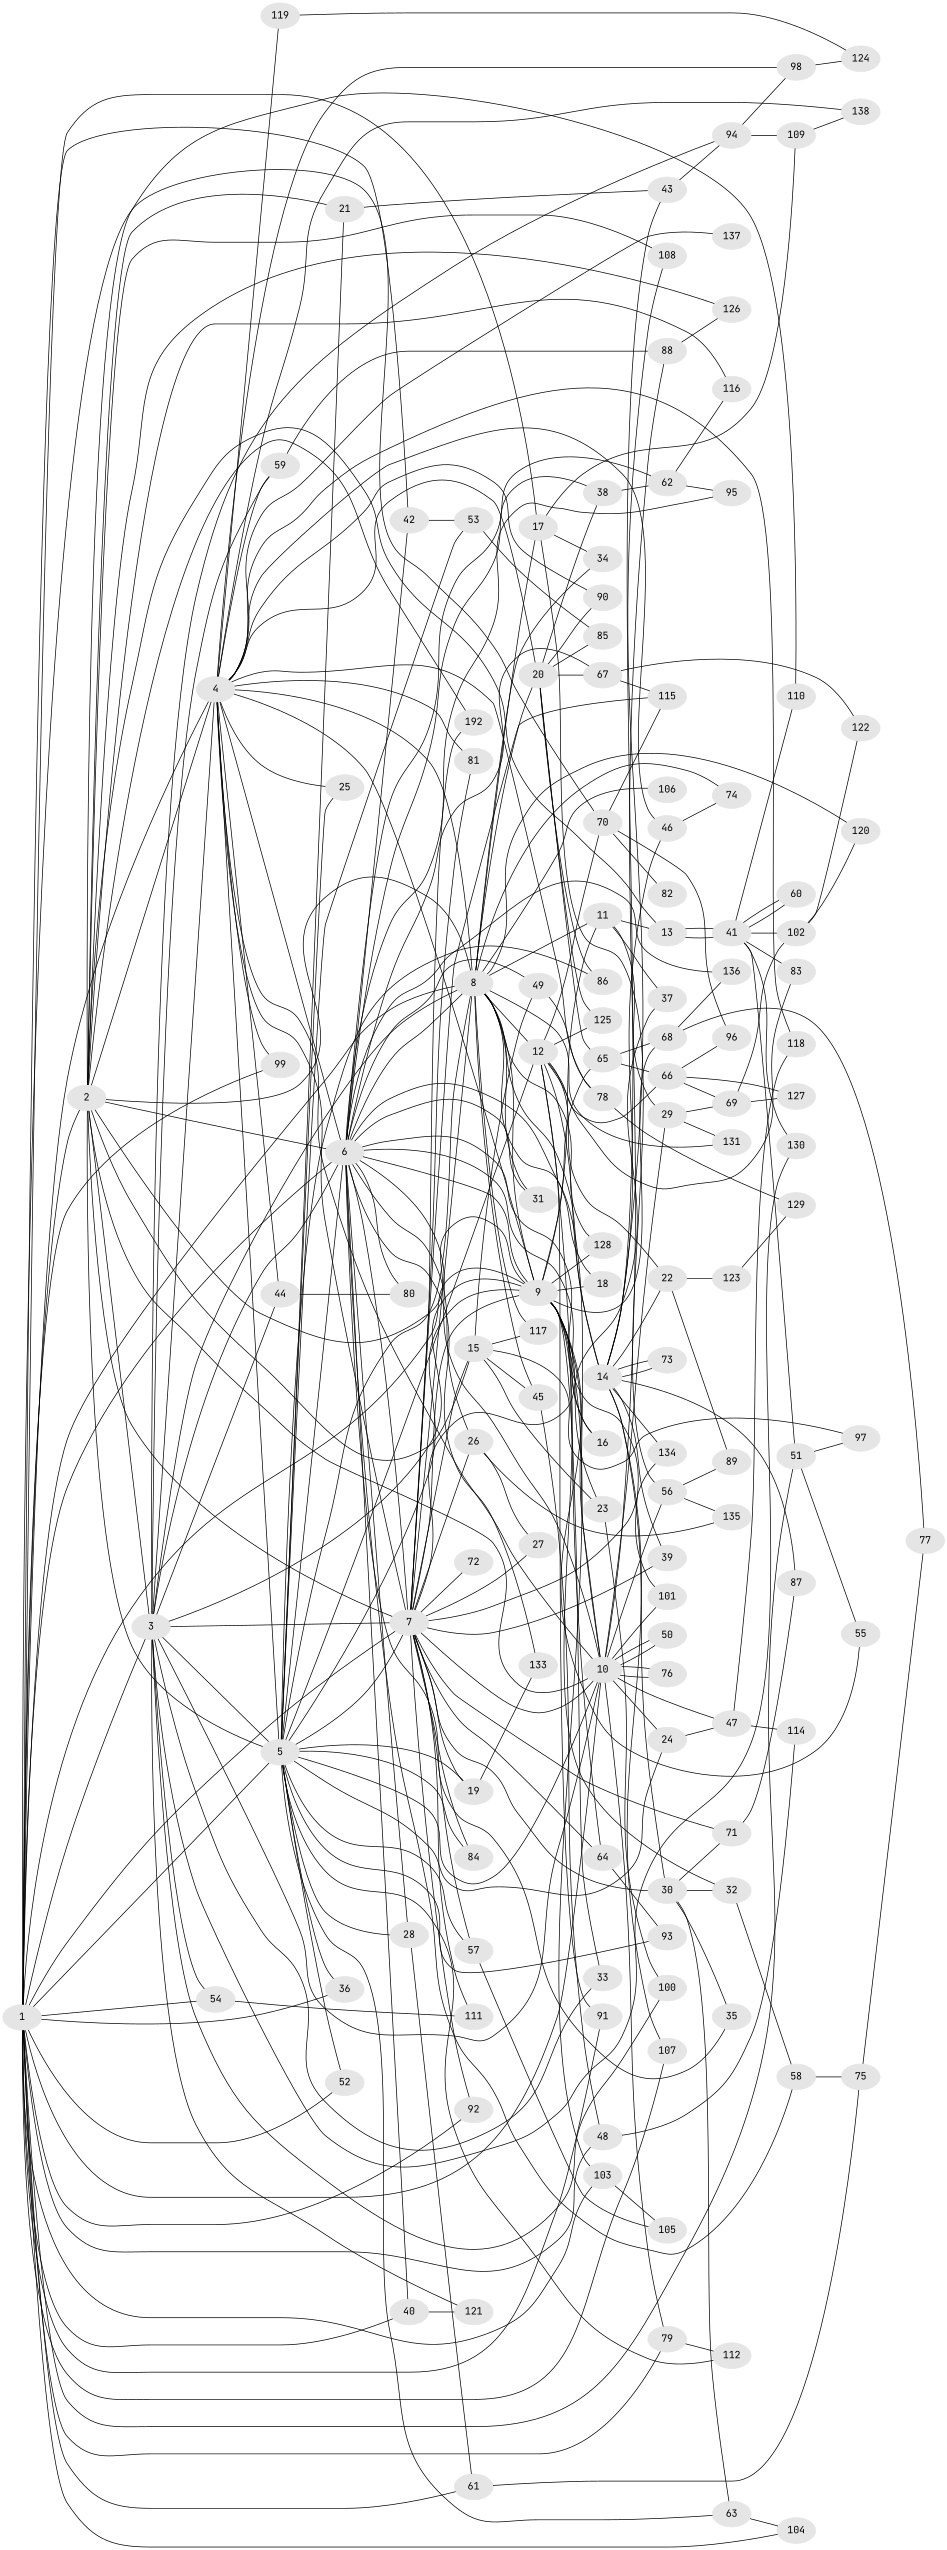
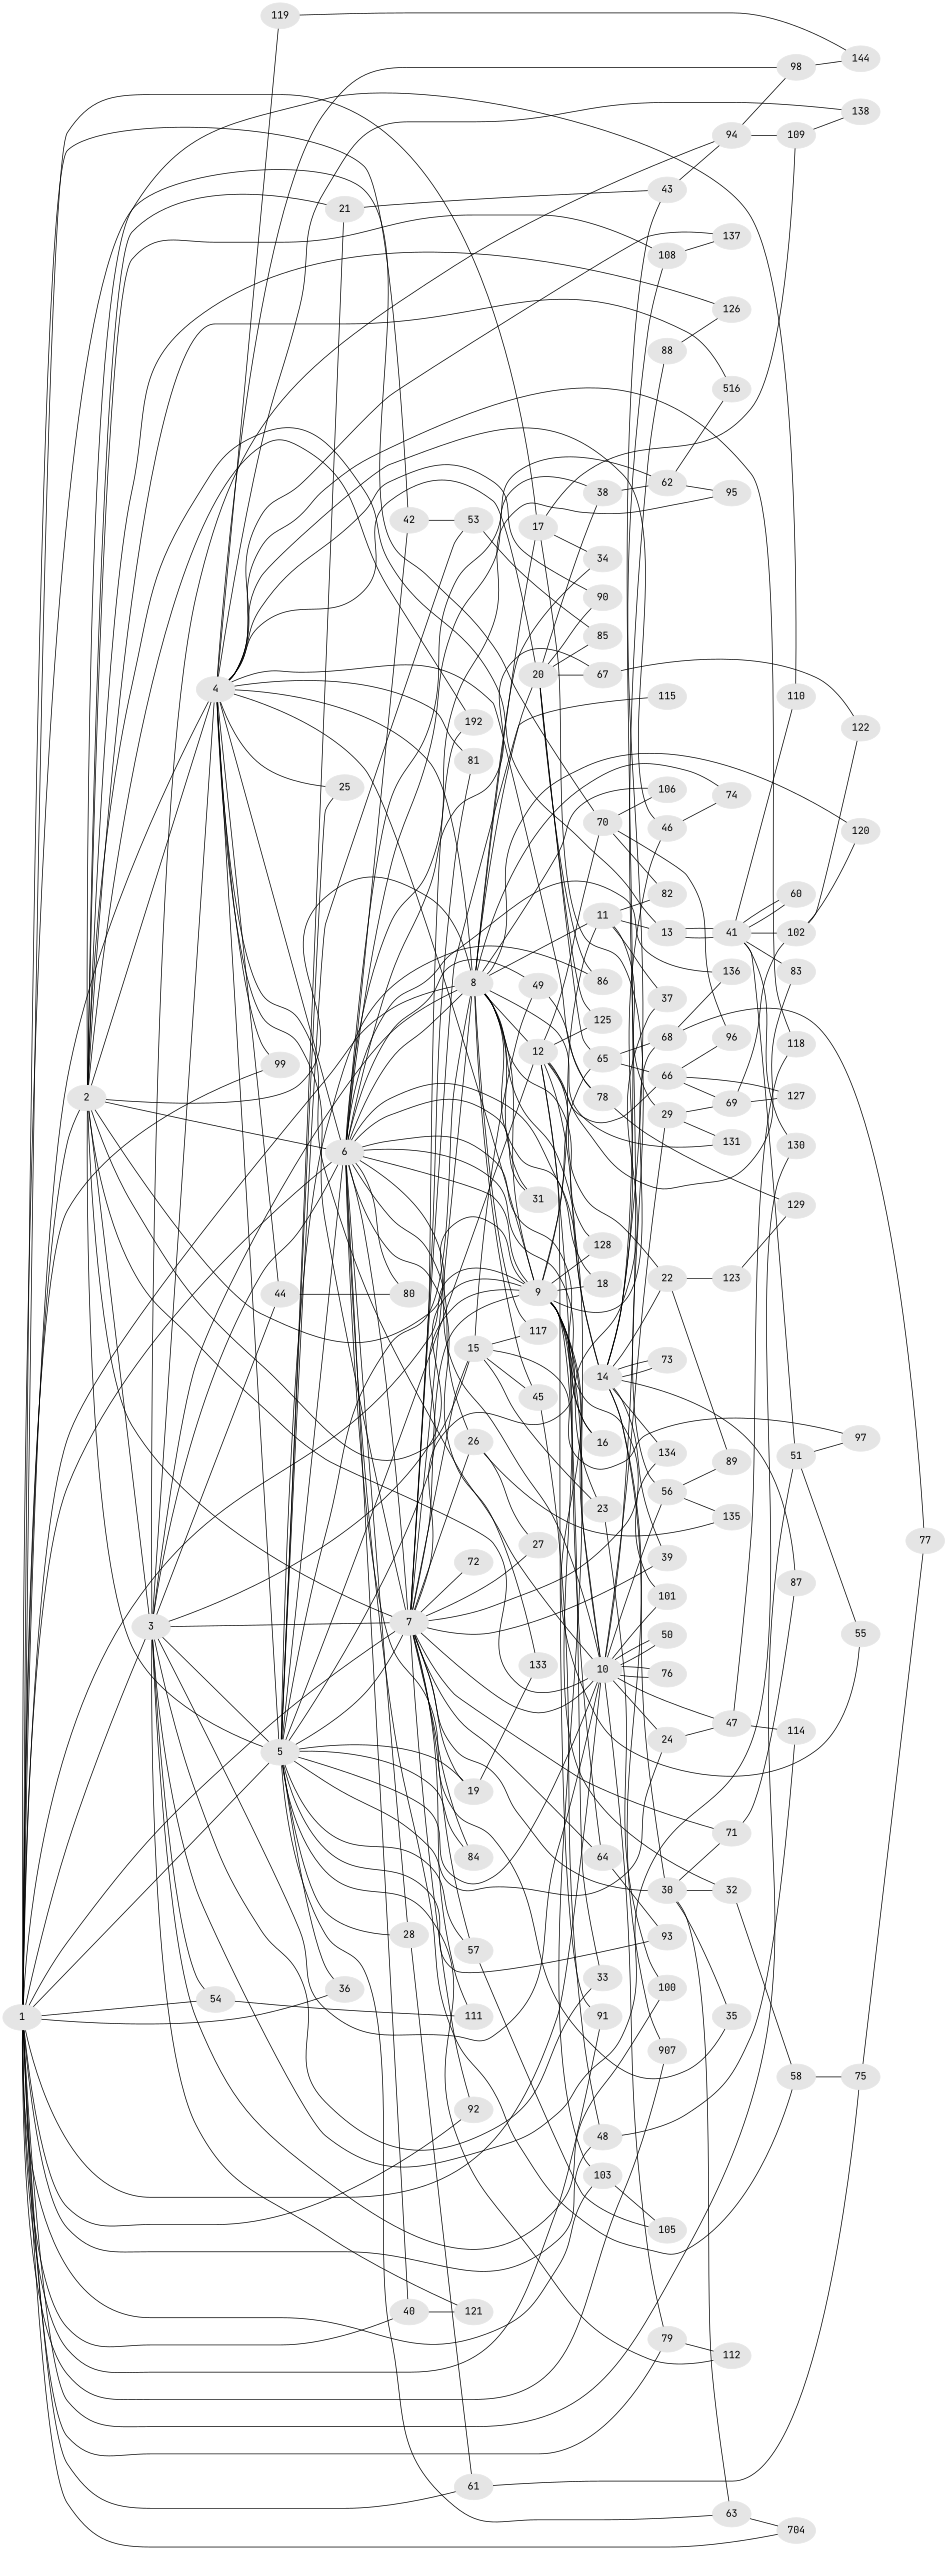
  graph {
    fontname="JetBrains Mono"
    rankdir=LR
    node [color=gray90 fontname="JetBrains Mono" style=filled]
    edge [fontname="JetBrains Mono"]
    1
    2
    3
    4
    5
    6
    7
    8
    9
    10
    17
    36
    40
    42
    48
    51
-   52
    54
    61
    70
    79
    91
    92
    99
    103
-   104
-   107
+   104 [label=704]
+   107 [label=907]
    13
    15
    21
    108
    110
-   116
+   116 [label=516]
    126
    n35 [label=192]
    33
    44
-   59
    94
    100
    121
    130
    20
    25
    46
    78
    81
    90
    98
    118
    119
    137
    138
    12
    19
    24
    28
    53
    57
    63
    84
    86
    93
    112
    16
    18
    26
    31
    35
    38
    49
    58
    62
    67
    80
    95
    101
    133
    136
    27
    30
    37
    39
    64
    71
    72
    111
    115
    134
    11
    14
    34
    45
    74
    106
    117
    120
    128
    131
    23
    32
    55
    65
    68
    29
    47
    50
    56
    76
    88
    109
    114
    97
    75
    82
    96
    105
    41
    43
    125
    85
    129
-   124
+   124 [label=144]
    22
    66
    83
    135
    122
    87
    73
    77
    69
    89
    123
    127
    60
    102
    1 -- 2
    1 -- 3
    1 -- 4
    1 -- 5
    1 -- 6
    1 -- 7
    1 -- 8
    1 -- 9
    1 -- 10
    1 -- 17
    1 -- 36
    1 -- 40
    1 -- 42
    1 -- 48
    1 -- 51
-   1 -- 52
    1 -- 54
    1 -- 61
    1 -- 70
    1 -- 79
    1 -- 91
    1 -- 92
    1 -- 99
    1 -- 103
    1 -- 104
    1 -- 107
    2 -- 3
    2 -- 4
    2 -- 5
    2 -- 6
    2 -- 7
    2 -- 8
    2 -- 9
    2 -- 10
    2 -- 13
    2 -- 15
    2 -- 21
    2 -- 108
    2 -- 110
    2 -- 116
    2 -- 126
    2 -- n35
    3 -- 4
    3 -- 5
    3 -- 6
    3 -- 7
    3 -- 8
    3 -- 9
    3 -- 10
    3 -- 54
    3 -- 33
    3 -- 44
-   3 -- 59
    3 -- 94
    3 -- 100
    3 -- 121
    3 -- 130
    4 -- 5
    4 -- 6
    4 -- 7
    4 -- 8
    4 -- 9
    4 -- 10
    4 -- 99
    4 -- 44
-   4 -- 59
    4 -- 20
    4 -- 25
    4 -- 46
    4 -- 78
    4 -- 81
    4 -- 90
    4 -- 98
    4 -- 118
    4 -- 119
    4 -- 137
    4 -- 138
    5 -- 6
    5 -- 7
    5 -- 8
    5 -- 9
    5 -- 10
    5 -- 36
-   5 -- 52
    5 -- 21
    5 -- 25
    5 -- 12
    5 -- 19
    5 -- 24
    5 -- 28
    5 -- 53
    5 -- 57
    5 -- 63
    5 -- 84
    5 -- 86
    5 -- 93
    5 -- 112
    6 -- 7
    6 -- 8
    6 -- 9
    6 -- 10
    6 -- 40
    6 -- 42
    6 -- 28
    6 -- 16
    6 -- 18
    6 -- 26
    6 -- 31
    6 -- 35
    6 -- 38
    6 -- 49
    6 -- 58
    6 -- 62
    6 -- 67
    6 -- 80
    6 -- 95
    6 -- 101
    6 -- 133
    6 -- 136
    7 -- 8
    7 -- 9
    7 -- 10
    7 -- 92
    7 -- 15
    7 -- n35
    7 -- 81
    7 -- 19
    7 -- 57
    7 -- 84
    7 -- 26
    7 -- 27
    7 -- 30
    7 -- 37
    7 -- 39
    7 -- 64
    7 -- 71
    7 -- 72
    7 -- 111
    7 -- 115
    7 -- 134
    8 -- 9
    8 -- 10
    8 -- 17
    8 -- 20
    8 -- 12
    8 -- 31
    8 -- 11
    8 -- 14
    8 -- 34
    8 -- 45
    8 -- 74
    8 -- 106
    8 -- 117
    8 -- 120
    8 -- 128
    8 -- 131
    9 -- 10
    9 -- 103
    9 -- 33
    9 -- 16
    9 -- 18
    9 -- 11
    9 -- 128
    9 -- 23
    9 -- 32
    9 -- 55
    9 -- 65
    9 -- 68
    10 -- 79
    10 -- 24
    10 -- 101
    10 -- 29
    10 -- 47
    10 -- 50
    10 -- 50
    10 -- 56
    10 -- 76
    10 -- 76
    10 -- 88
    17 -- 34
    17 -- 56
    17 -- 109
    40 -- 121
    42 -- 53
    48 -- 114
    51 -- 55
    51 -- 97
    54 -- 111
    61 -- 75
-   70 -- 115
+   70 -- 106
    70 -- 82
    70 -- 96
    79 -- 112
    103 -- 105
    13 -- 41
    13 -- 41
    15 -- 49
    15 -- 45
    15 -- 117
    15 -- 23
    15 -- 97
    21 -- 43
+   108 -- 137
    44 -- 80
-   59 -- 88
    94 -- 98
    94 -- 109
    20 -- 90
    20 -- 86
    20 -- 38
    20 -- 67
    20 -- 65
    20 -- 125
    20 -- 85
    46 -- 74
    78 -- 129
    98 -- 124
    119 -- 124
    12 -- 70
    12 -- 91
    12 -- 64
    12 -- 14
    12 -- 125
    12 -- 22
    12 -- 66
    12 -- 83
    19 -- 133
    24 -- 47
    28 -- 61
    53 -- 85
    57 -- 105
    63 -- 104
    26 -- 27
    26 -- 135
    38 -- 62
    49 -- 78
    58 -- 75
    62 -- 116
    62 -- 95
-   67 -- 115
    67 -- 122
    30 -- 63
    30 -- 35
    30 -- 71
    30 -- 32
    64 -- 93
    71 -- 87
    11 -- 13
    11 -- 37
    11 -- 29
+   11 -- 82
    14 -- 107
    14 -- 108
    14 -- 46
    14 -- 30
    14 -- 39
    14 -- 134
    14 -- 43
    14 -- 22
    14 -- 87
    14 -- 73
    14 -- 73
    45 -- 48
    23 -- 100
    32 -- 58
    65 -- 68
    65 -- 66
    68 -- 136
    68 -- 77
    29 -- 131
    29 -- 69
    47 -- 118
    47 -- 114
    56 -- 135
    56 -- 89
    88 -- 126
    109 -- 138
    75 -- 77
    41 -- 51
    41 -- 110
    41 -- 130
    41 -- 83
    41 -- 60
    41 -- 60
    41 -- 102
    43 -- 94
    22 -- 89
    22 -- 123
    66 -- 96
    66 -- 69
    66 -- 127
    69 -- 127
    69 -- 102
    123 -- 129
    102 -- 120
    102 -- 122
  }
